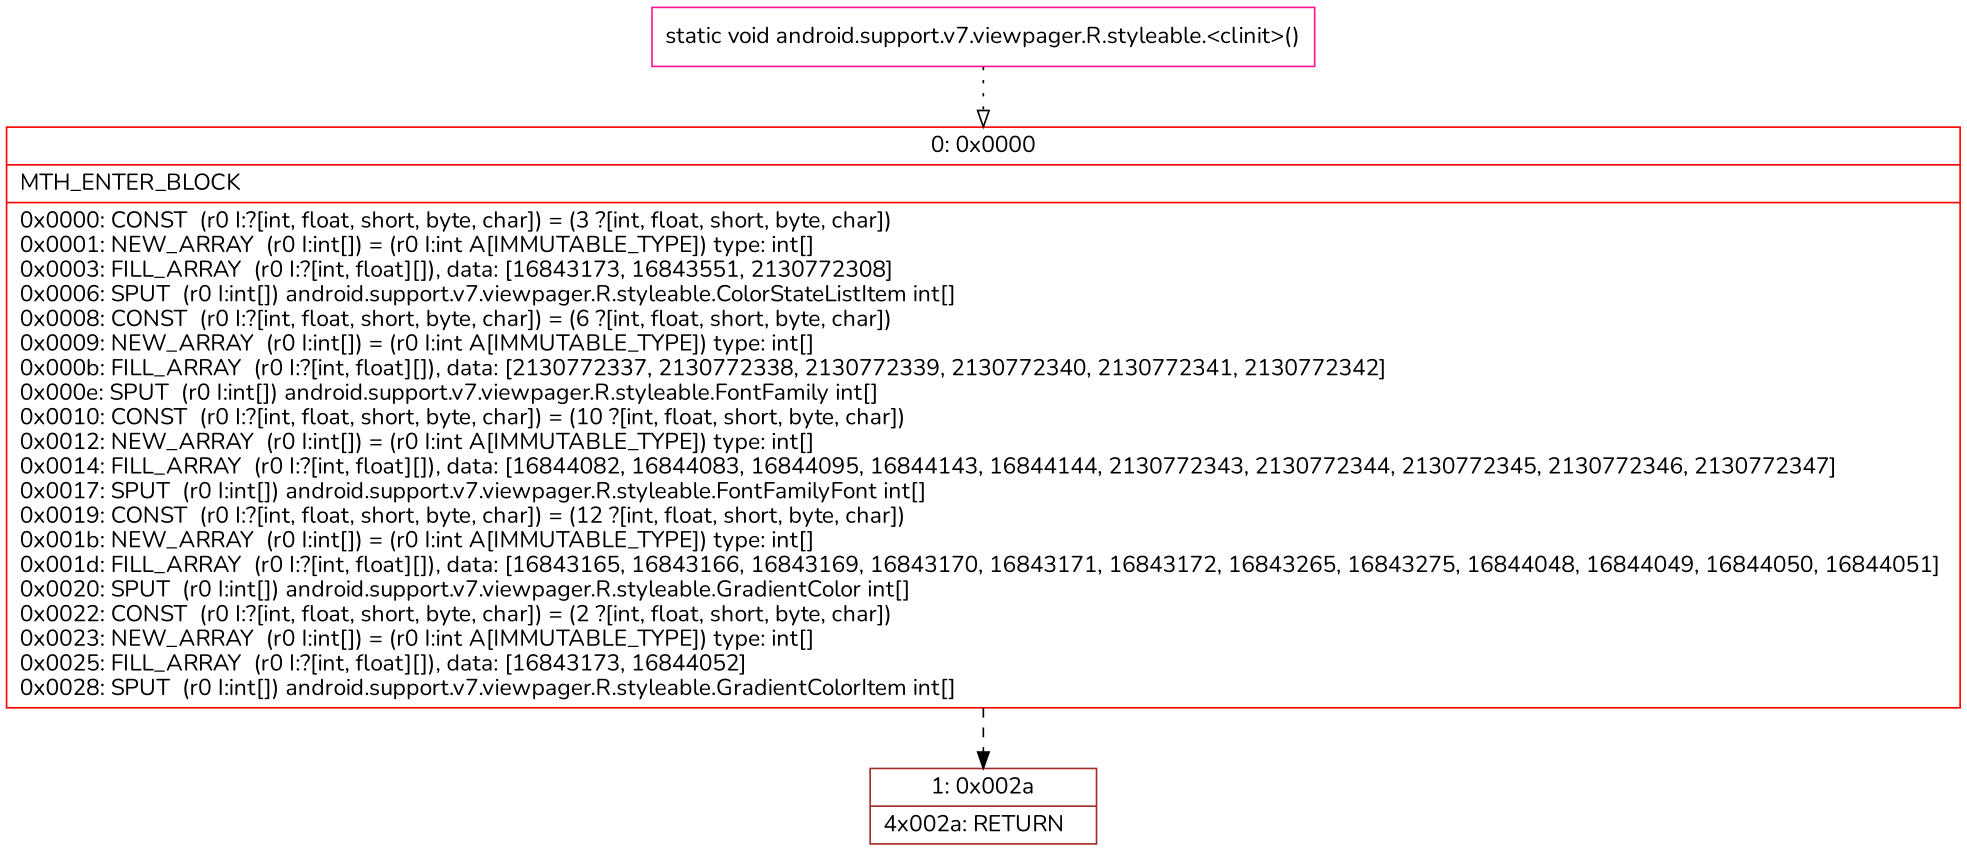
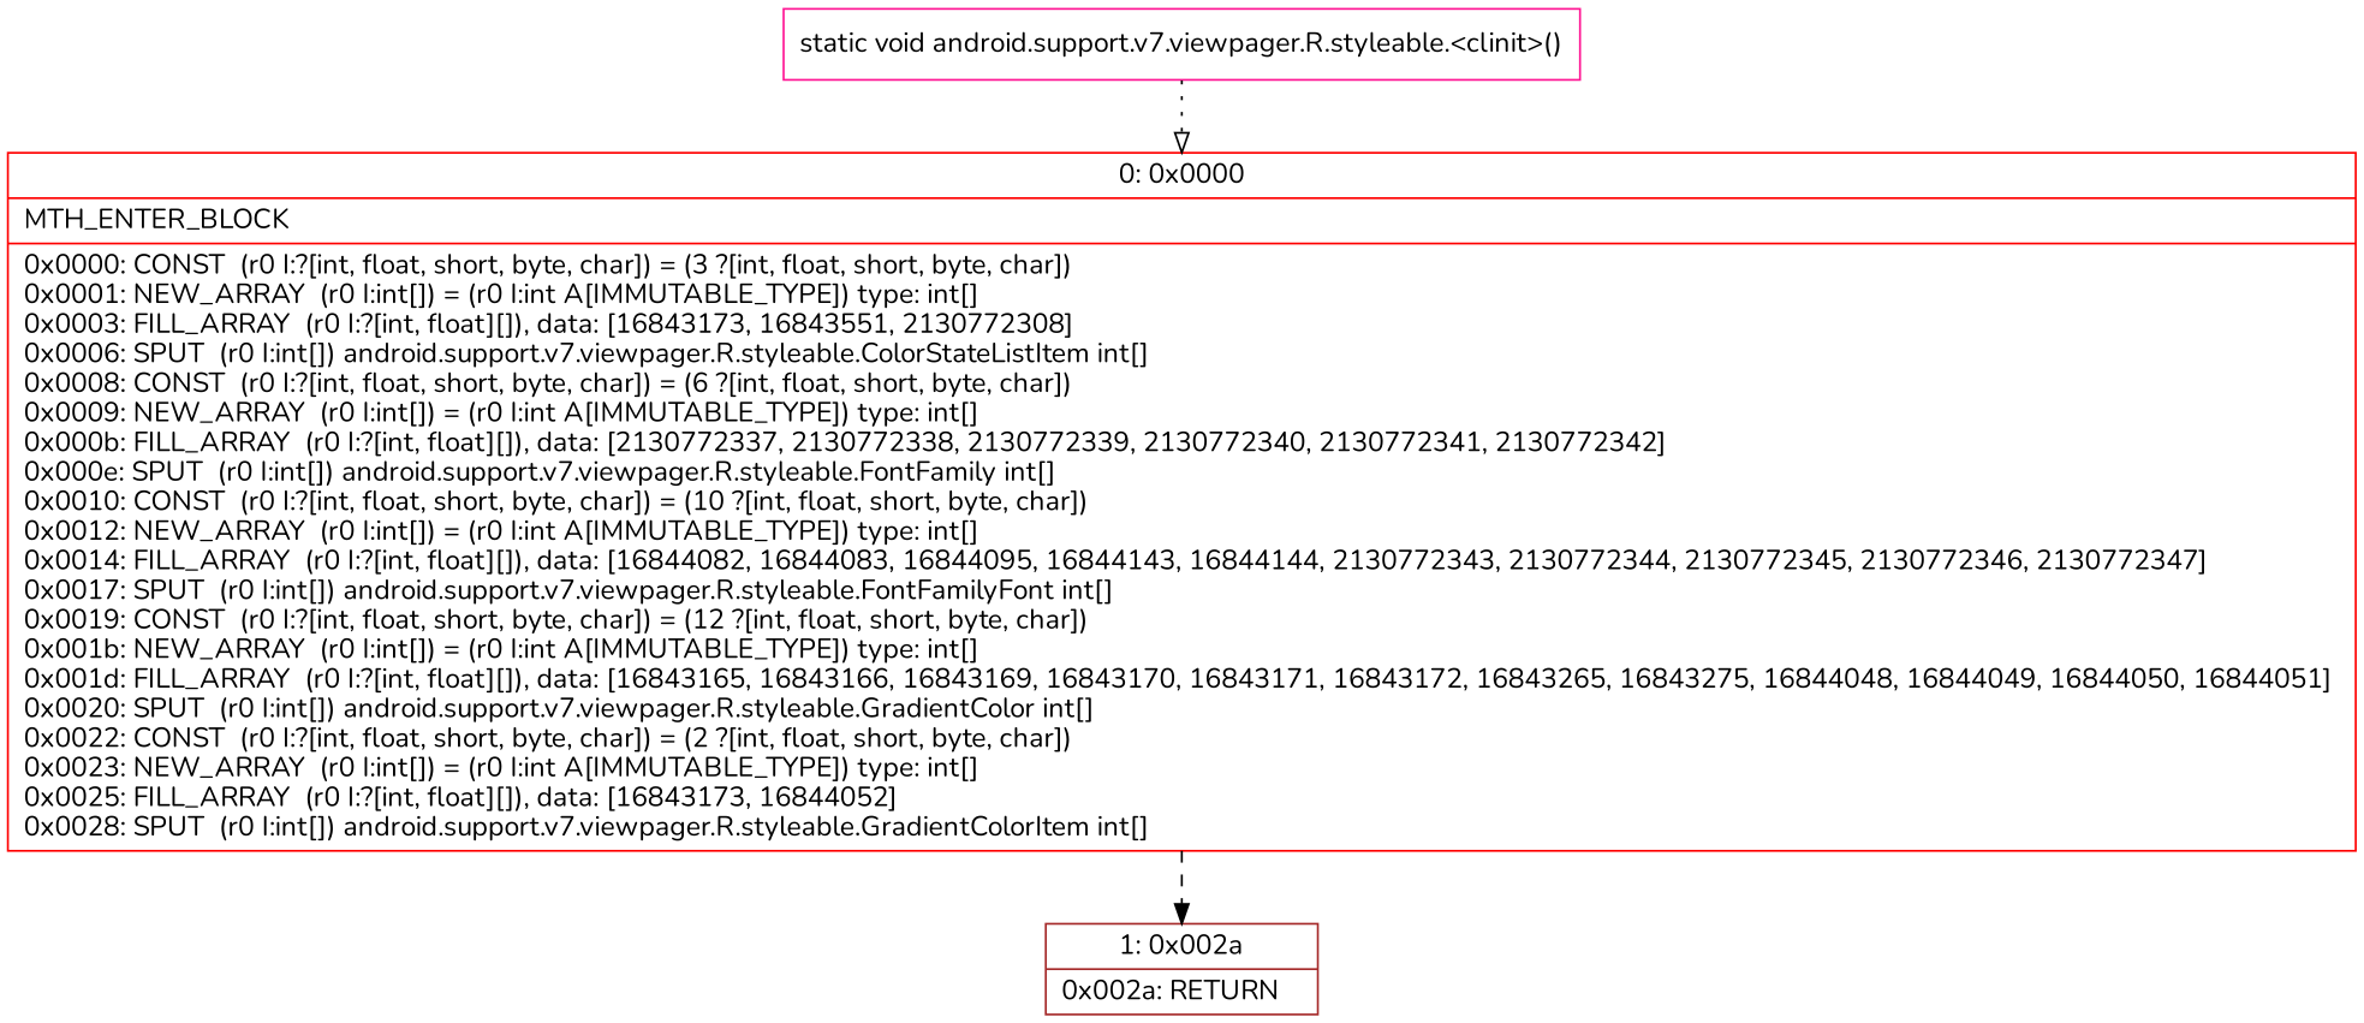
  digraph {
    fontname=Nunito
    node [shape=record fontname=Nunito]
    edge [fontname=Nunito]
    n1 [label="{0\:\ 0x0000|MTH_ENTER_BLOCK\l|0x0000: CONST  (r0 I:?[int, float, short, byte, char]) = (3 ?[int, float, short, byte, char]) \l0x0001: NEW_ARRAY  (r0 I:int[]) = (r0 I:int A[IMMUTABLE_TYPE]) type: int[] \l0x0003: FILL_ARRAY  (r0 I:?[int, float][]), data: [16843173, 16843551, 2130772308] \l0x0006: SPUT  (r0 I:int[]) android.support.v7.viewpager.R.styleable.ColorStateListItem int[] \l0x0008: CONST  (r0 I:?[int, float, short, byte, char]) = (6 ?[int, float, short, byte, char]) \l0x0009: NEW_ARRAY  (r0 I:int[]) = (r0 I:int A[IMMUTABLE_TYPE]) type: int[] \l0x000b: FILL_ARRAY  (r0 I:?[int, float][]), data: [2130772337, 2130772338, 2130772339, 2130772340, 2130772341, 2130772342] \l0x000e: SPUT  (r0 I:int[]) android.support.v7.viewpager.R.styleable.FontFamily int[] \l0x0010: CONST  (r0 I:?[int, float, short, byte, char]) = (10 ?[int, float, short, byte, char]) \l0x0012: NEW_ARRAY  (r0 I:int[]) = (r0 I:int A[IMMUTABLE_TYPE]) type: int[] \l0x0014: FILL_ARRAY  (r0 I:?[int, float][]), data: [16844082, 16844083, 16844095, 16844143, 16844144, 2130772343, 2130772344, 2130772345, 2130772346, 2130772347] \l0x0017: SPUT  (r0 I:int[]) android.support.v7.viewpager.R.styleable.FontFamilyFont int[] \l0x0019: CONST  (r0 I:?[int, float, short, byte, char]) = (12 ?[int, float, short, byte, char]) \l0x001b: NEW_ARRAY  (r0 I:int[]) = (r0 I:int A[IMMUTABLE_TYPE]) type: int[] \l0x001d: FILL_ARRAY  (r0 I:?[int, float][]), data: [16843165, 16843166, 16843169, 16843170, 16843171, 16843172, 16843265, 16843275, 16844048, 16844049, 16844050, 16844051] \l0x0020: SPUT  (r0 I:int[]) android.support.v7.viewpager.R.styleable.GradientColor int[] \l0x0022: CONST  (r0 I:?[int, float, short, byte, char]) = (2 ?[int, float, short, byte, char]) \l0x0023: NEW_ARRAY  (r0 I:int[]) = (r0 I:int A[IMMUTABLE_TYPE]) type: int[] \l0x0025: FILL_ARRAY  (r0 I:?[int, float][]), data: [16843173, 16844052] \l0x0028: SPUT  (r0 I:int[]) android.support.v7.viewpager.R.styleable.GradientColorItem int[] \l}" color=red]
-   n2 [label="{1\:\ 0x002a|4x002a: RETURN   \l}" color=brown]
+   n2 [label="{1\:\ 0x002a|0x002a: RETURN   \l}" color=brown]
    n3 [label="{static void android.support.v7.viewpager.R.styleable.\<clinit\>() }" color=deeppink]
    n1 -> n2 [style=dashed arrowhead=normal]
    n3 -> n1 [style=dotted arrowhead=onormal]
  }
